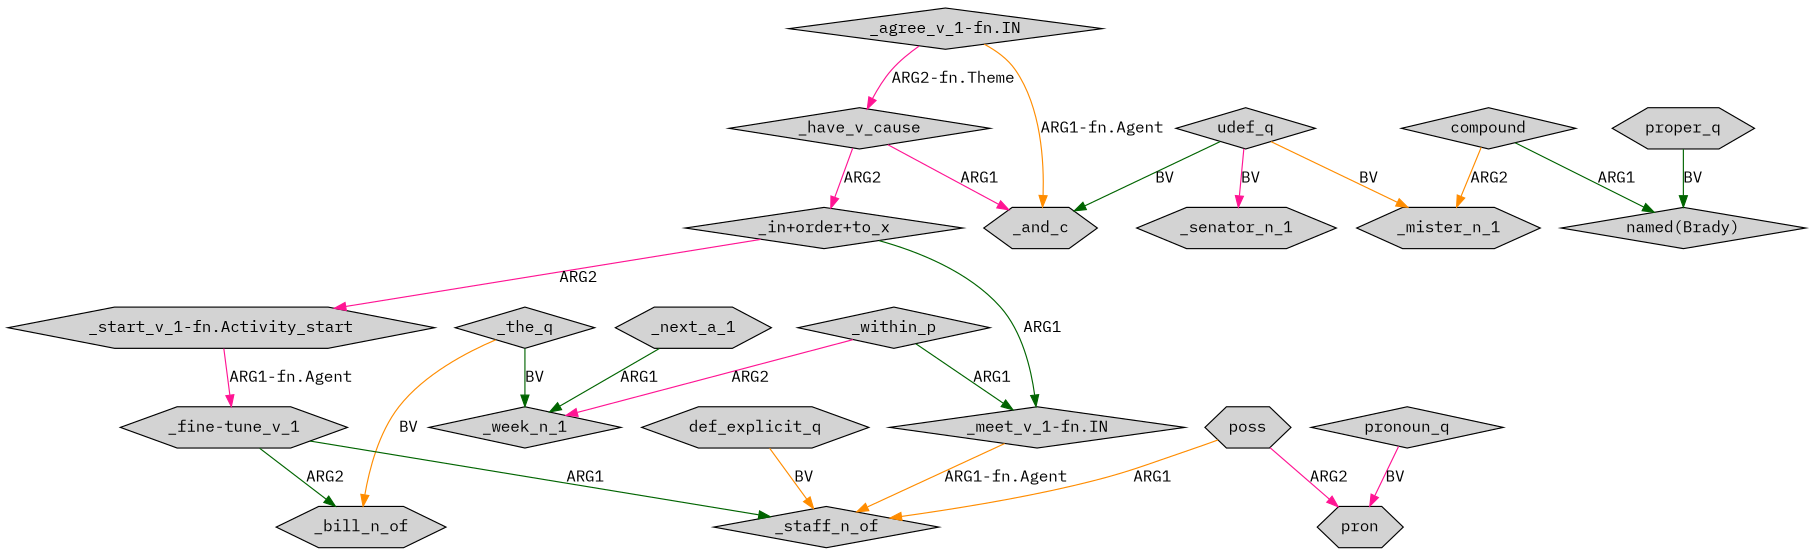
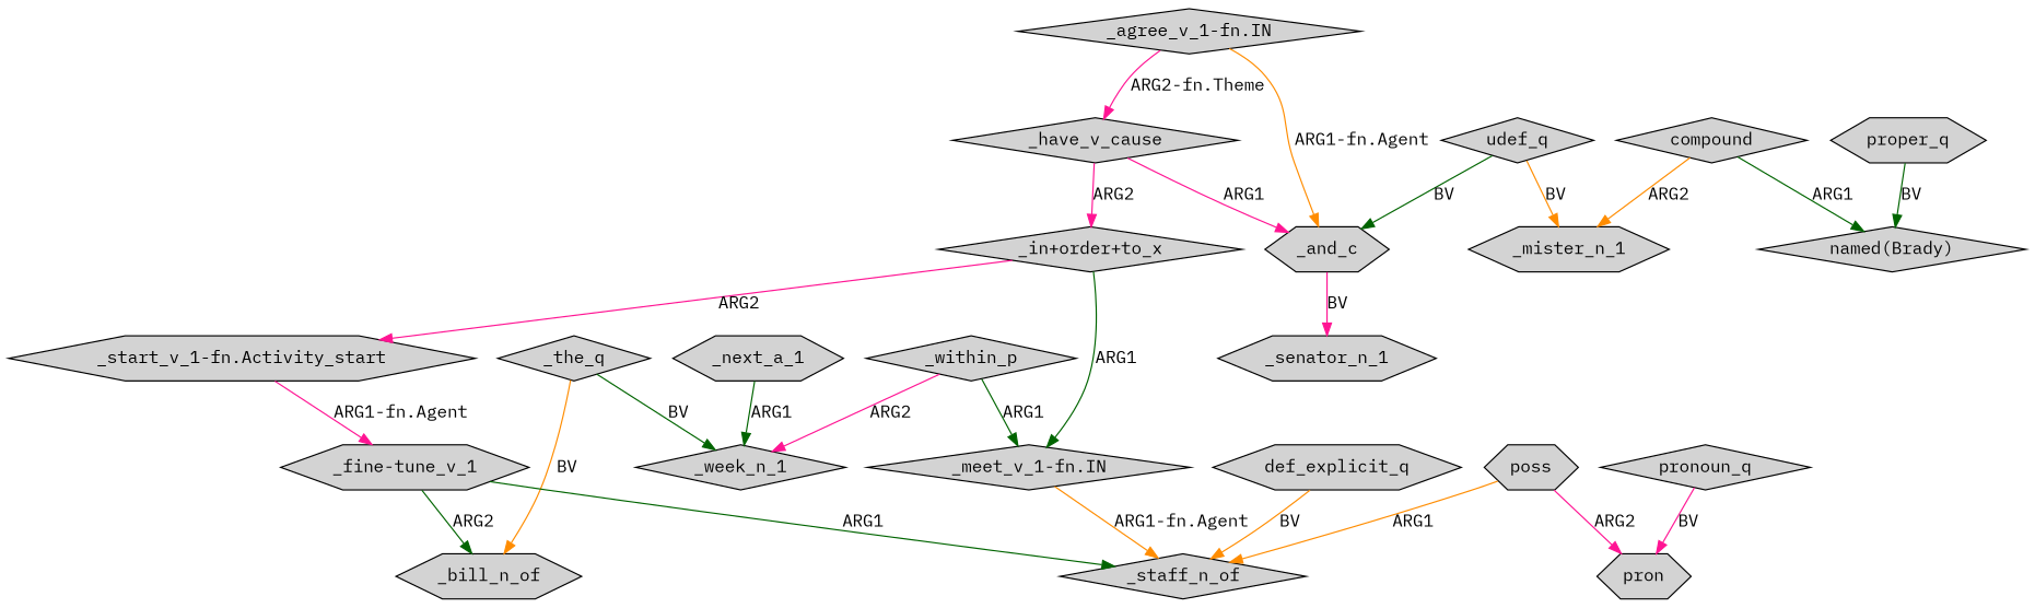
  digraph {
    fontname="IBM Plex Mono"
    node [fontname="IBM Plex Mono" shape=diamond style=filled]
    edge [color=darkgreen fontname="IBM Plex Mono"]
    _bill_n_of [shape=hexagon]
    _the_q
    _week_n_1
    "_meet_v_1-fn.IN"
    _staff_n_of
    "_start_v_1-fn.Activity_start" [shape=hexagon]
    "_fine-tune_v_1" [shape=hexagon]
    _senator_n_1 [shape=hexagon]
    udef_q
    _mister_n_1 [shape=hexagon]
    _and_c [shape=hexagon]
    poss [shape=hexagon]
    pron [shape=hexagon]
    _have_v_cause
    "_in+order+to_x"
    compound
    "named(Brady)"
    _within_p
    "_agree_v_1-fn.IN"
    proper_q [shape=hexagon]
    def_explicit_q [shape=hexagon]
    pronoun_q
    _next_a_1 [shape=hexagon]
    _the_q -> _bill_n_of [color=darkorange label=BV]
    _the_q -> _week_n_1 [label=BV]
    "_meet_v_1-fn.IN" -> _staff_n_of [color=darkorange label="ARG1-fn.Agent"]
    "_start_v_1-fn.Activity_start" -> "_fine-tune_v_1" [color=deeppink label="ARG1-fn.Agent"]
    "_fine-tune_v_1" -> _bill_n_of [label=ARG2]
    "_fine-tune_v_1" -> _staff_n_of [label=ARG1]
-   udef_q -> _senator_n_1 [color=deeppink label=BV]
+   _and_c -> _senator_n_1 [color=deeppink label=BV]
    udef_q -> _mister_n_1 [color=darkorange label=BV]
    udef_q -> _and_c [label=BV]
    poss -> _staff_n_of [color=darkorange label=ARG1]
    poss -> pron [color=deeppink label=ARG2]
    _have_v_cause -> _and_c [color=deeppink label=ARG1]
    _have_v_cause -> "_in+order+to_x" [color=deeppink label=ARG2]
    "_in+order+to_x" -> "_meet_v_1-fn.IN" [label=ARG1]
    "_in+order+to_x" -> "_start_v_1-fn.Activity_start" [color=deeppink label=ARG2]
    compound -> _mister_n_1 [color=darkorange label=ARG2]
    compound -> "named(Brady)" [label=ARG1]
    _within_p -> _week_n_1 [color=deeppink label=ARG2]
    _within_p -> "_meet_v_1-fn.IN" [label=ARG1]
    "_agree_v_1-fn.IN" -> _and_c [color=darkorange label="ARG1-fn.Agent"]
    "_agree_v_1-fn.IN" -> _have_v_cause [color=deeppink label="ARG2-fn.Theme"]
    proper_q -> "named(Brady)" [label=BV]
    def_explicit_q -> _staff_n_of [color=darkorange label=BV]
    pronoun_q -> pron [color=deeppink label=BV]
    _next_a_1 -> _week_n_1 [label=ARG1]
  }
